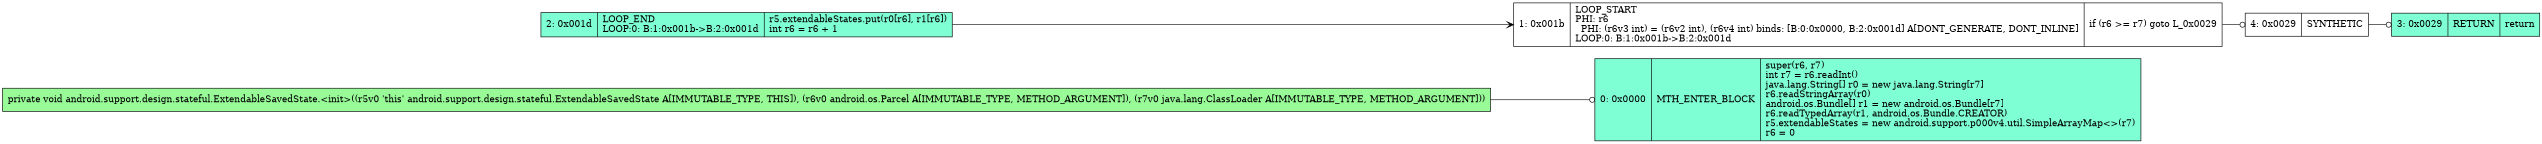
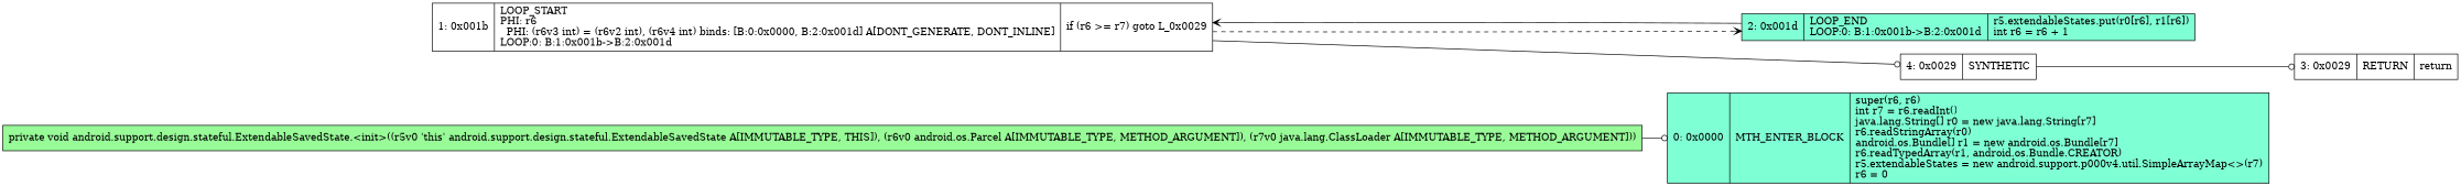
  digraph {
    rankdir=LR
    node [fillcolor=aquamarine shape=record style=filled]
    edge [arrowhead=odot]
-   n1 [label="{0\:\ 0x0000|MTH_ENTER_BLOCK\l|super(r6, r7)\lint r7 = r6.readInt()\ljava.lang.String[] r0 = new java.lang.String[r7]\lr6.readStringArray(r0)\landroid.os.Bundle[] r1 = new android.os.Bundle[r7]\lr6.readTypedArray(r1, android.os.Bundle.CREATOR)\lr5.extendableStates = new android.support.p000v4.util.SimpleArrayMap\<\>(r7)\lr6 = 0\l}"]
+   n1 [label="{0\:\ 0x0000|MTH_ENTER_BLOCK\l|super(r6, r6)\lint r7 = r6.readInt()\ljava.lang.String[] r0 = new java.lang.String[r7]\lr6.readStringArray(r0)\landroid.os.Bundle[] r1 = new android.os.Bundle[r7]\lr6.readTypedArray(r1, android.os.Bundle.CREATOR)\lr5.extendableStates = new android.support.p000v4.util.SimpleArrayMap\<\>(r7)\lr6 = 0\l}"]
    n2 [fillcolor=white label="{1\:\ 0x001b|LOOP_START\lPHI: r6 \l  PHI: (r6v3 int) = (r6v2 int), (r6v4 int) binds: [B:0:0x0000, B:2:0x001d] A[DONT_GENERATE, DONT_INLINE]\lLOOP:0: B:1:0x001b\-\>B:2:0x001d\l|if (r6 \>= r7) goto L_0x0029\l}"]
    n3 [label="{2\:\ 0x001d|LOOP_END\lLOOP:0: B:1:0x001b\-\>B:2:0x001d\l|r5.extendableStates.put(r0[r6], r1[r6])\lint r6 = r6 + 1\l}"]
    n4 [fillcolor=white label="{4\:\ 0x0029|SYNTHETIC\l}"]
-   n5 [label="{3\:\ 0x0029|RETURN\l|return\l}"]
+   n5 [fillcolor=white label="{3\:\ 0x0029|RETURN\l|return\l}"]
    n6 [fillcolor=palegreen label="{private void android.support.design.stateful.ExtendableSavedState.\<init\>((r5v0 'this' android.support.design.stateful.ExtendableSavedState A[IMMUTABLE_TYPE, THIS]), (r6v0 android.os.Parcel A[IMMUTABLE_TYPE, METHOD_ARGUMENT]), (r7v0 java.lang.ClassLoader A[IMMUTABLE_TYPE, METHOD_ARGUMENT])) }"]
+   n2 -> n3 [arrowhead=vee style=dashed]
    n2 -> n4
    n3 -> n2 [arrowhead=vee]
    n4 -> n5
    n6 -> n1
  }
